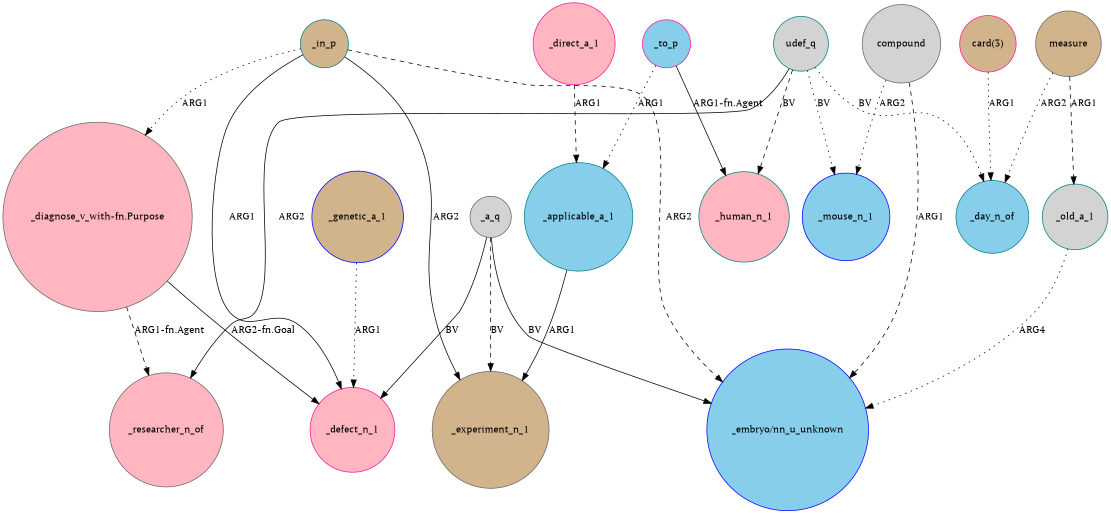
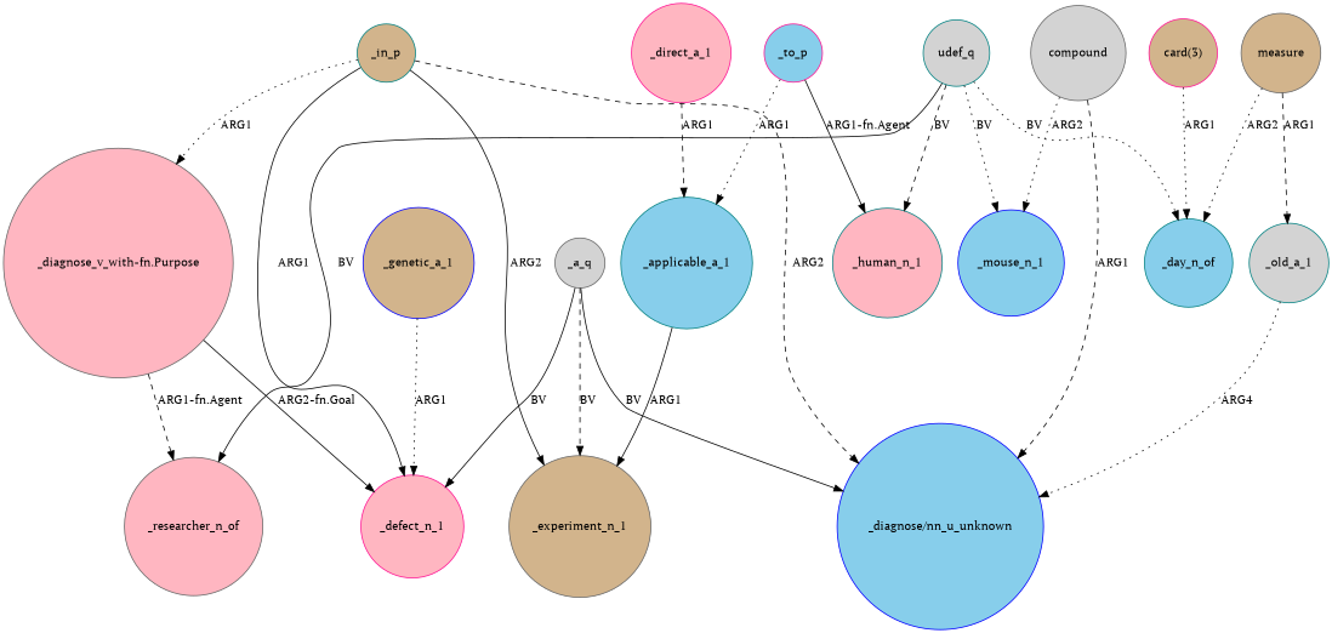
  digraph {
    fontname="PT Serif"
    node [color=teal fillcolor=lightpink fontname="PT Serif" shape=circle style=filled]
    edge [fontname="PT Serif" style=dotted]
    udef_q [fillcolor=lightgrey]
    _researcher_n_of [color=gray40]
    _mouse_n_1 [color=blue fillcolor=skyblue]
    _day_n_of [fillcolor=skyblue]
    _human_n_1
    _a_q [color=gray40 fillcolor=lightgrey]
    _experiment_n_1 [color=gray40 fillcolor=tan]
    _defect_n_1 [color=deeppink]
-   "_embryo/nn_u_unknown" [color=blue fillcolor=skyblue]
+   "_embryo/nn_u_unknown" [color=blue fillcolor=skyblue label="_diagnose/nn_u_unknown"]
    _genetic_a_1 [color=blue fillcolor=tan]
    _in_p [fillcolor=tan]
    "_diagnose_v_with-fn.Purpose" [color=gray40]
    "card(3)" [color=deeppink fillcolor=tan]
    measure [color=gray40 fillcolor=tan]
    _old_a_1 [fillcolor=lightgrey]
    compound [color=gray40 fillcolor=lightgrey]
    _applicable_a_1 [fillcolor=skyblue]
    _to_p [color=deeppink fillcolor=skyblue]
    _direct_a_1 [color=deeppink]
-   udef_q -> _researcher_n_of [label=ARG2 style=solid]
+   udef_q -> _researcher_n_of [label=BV style=solid]
    udef_q -> _mouse_n_1 [label=BV]
    udef_q -> _day_n_of [label=BV]
    udef_q -> _human_n_1 [label=BV style=dashed]
    _a_q -> _experiment_n_1 [label=BV style=dashed]
    _a_q -> _defect_n_1 [label=BV style=solid]
    _a_q -> "_embryo/nn_u_unknown" [label=BV style=solid]
    _genetic_a_1 -> _defect_n_1 [label=ARG1]
    _in_p -> _experiment_n_1 [label=ARG2 style=solid]
    _in_p -> _defect_n_1 [label=ARG1 style=solid]
    _in_p -> "_embryo/nn_u_unknown" [label=ARG2 style=dashed]
    _in_p -> "_diagnose_v_with-fn.Purpose" [label=ARG1]
    "_diagnose_v_with-fn.Purpose" -> _researcher_n_of [label="ARG1-fn.Agent" style=dashed]
    "_diagnose_v_with-fn.Purpose" -> _defect_n_1 [label="ARG2-fn.Goal" style=solid]
    "card(3)" -> _day_n_of [label=ARG1]
    measure -> _day_n_of [label=ARG2]
    measure -> _old_a_1 [label=ARG1 style=dashed]
    _old_a_1 -> "_embryo/nn_u_unknown" [label=ARG4]
    compound -> _mouse_n_1 [label=ARG2]
    compound -> "_embryo/nn_u_unknown" [label=ARG1 style=dashed]
    _applicable_a_1 -> _experiment_n_1 [label=ARG1 style=solid]
    _to_p -> _human_n_1 [label="ARG1-fn.Agent" style=solid]
    _to_p -> _applicable_a_1 [label=ARG1]
    _direct_a_1 -> _applicable_a_1 [label=ARG1 style=dashed]
  }
